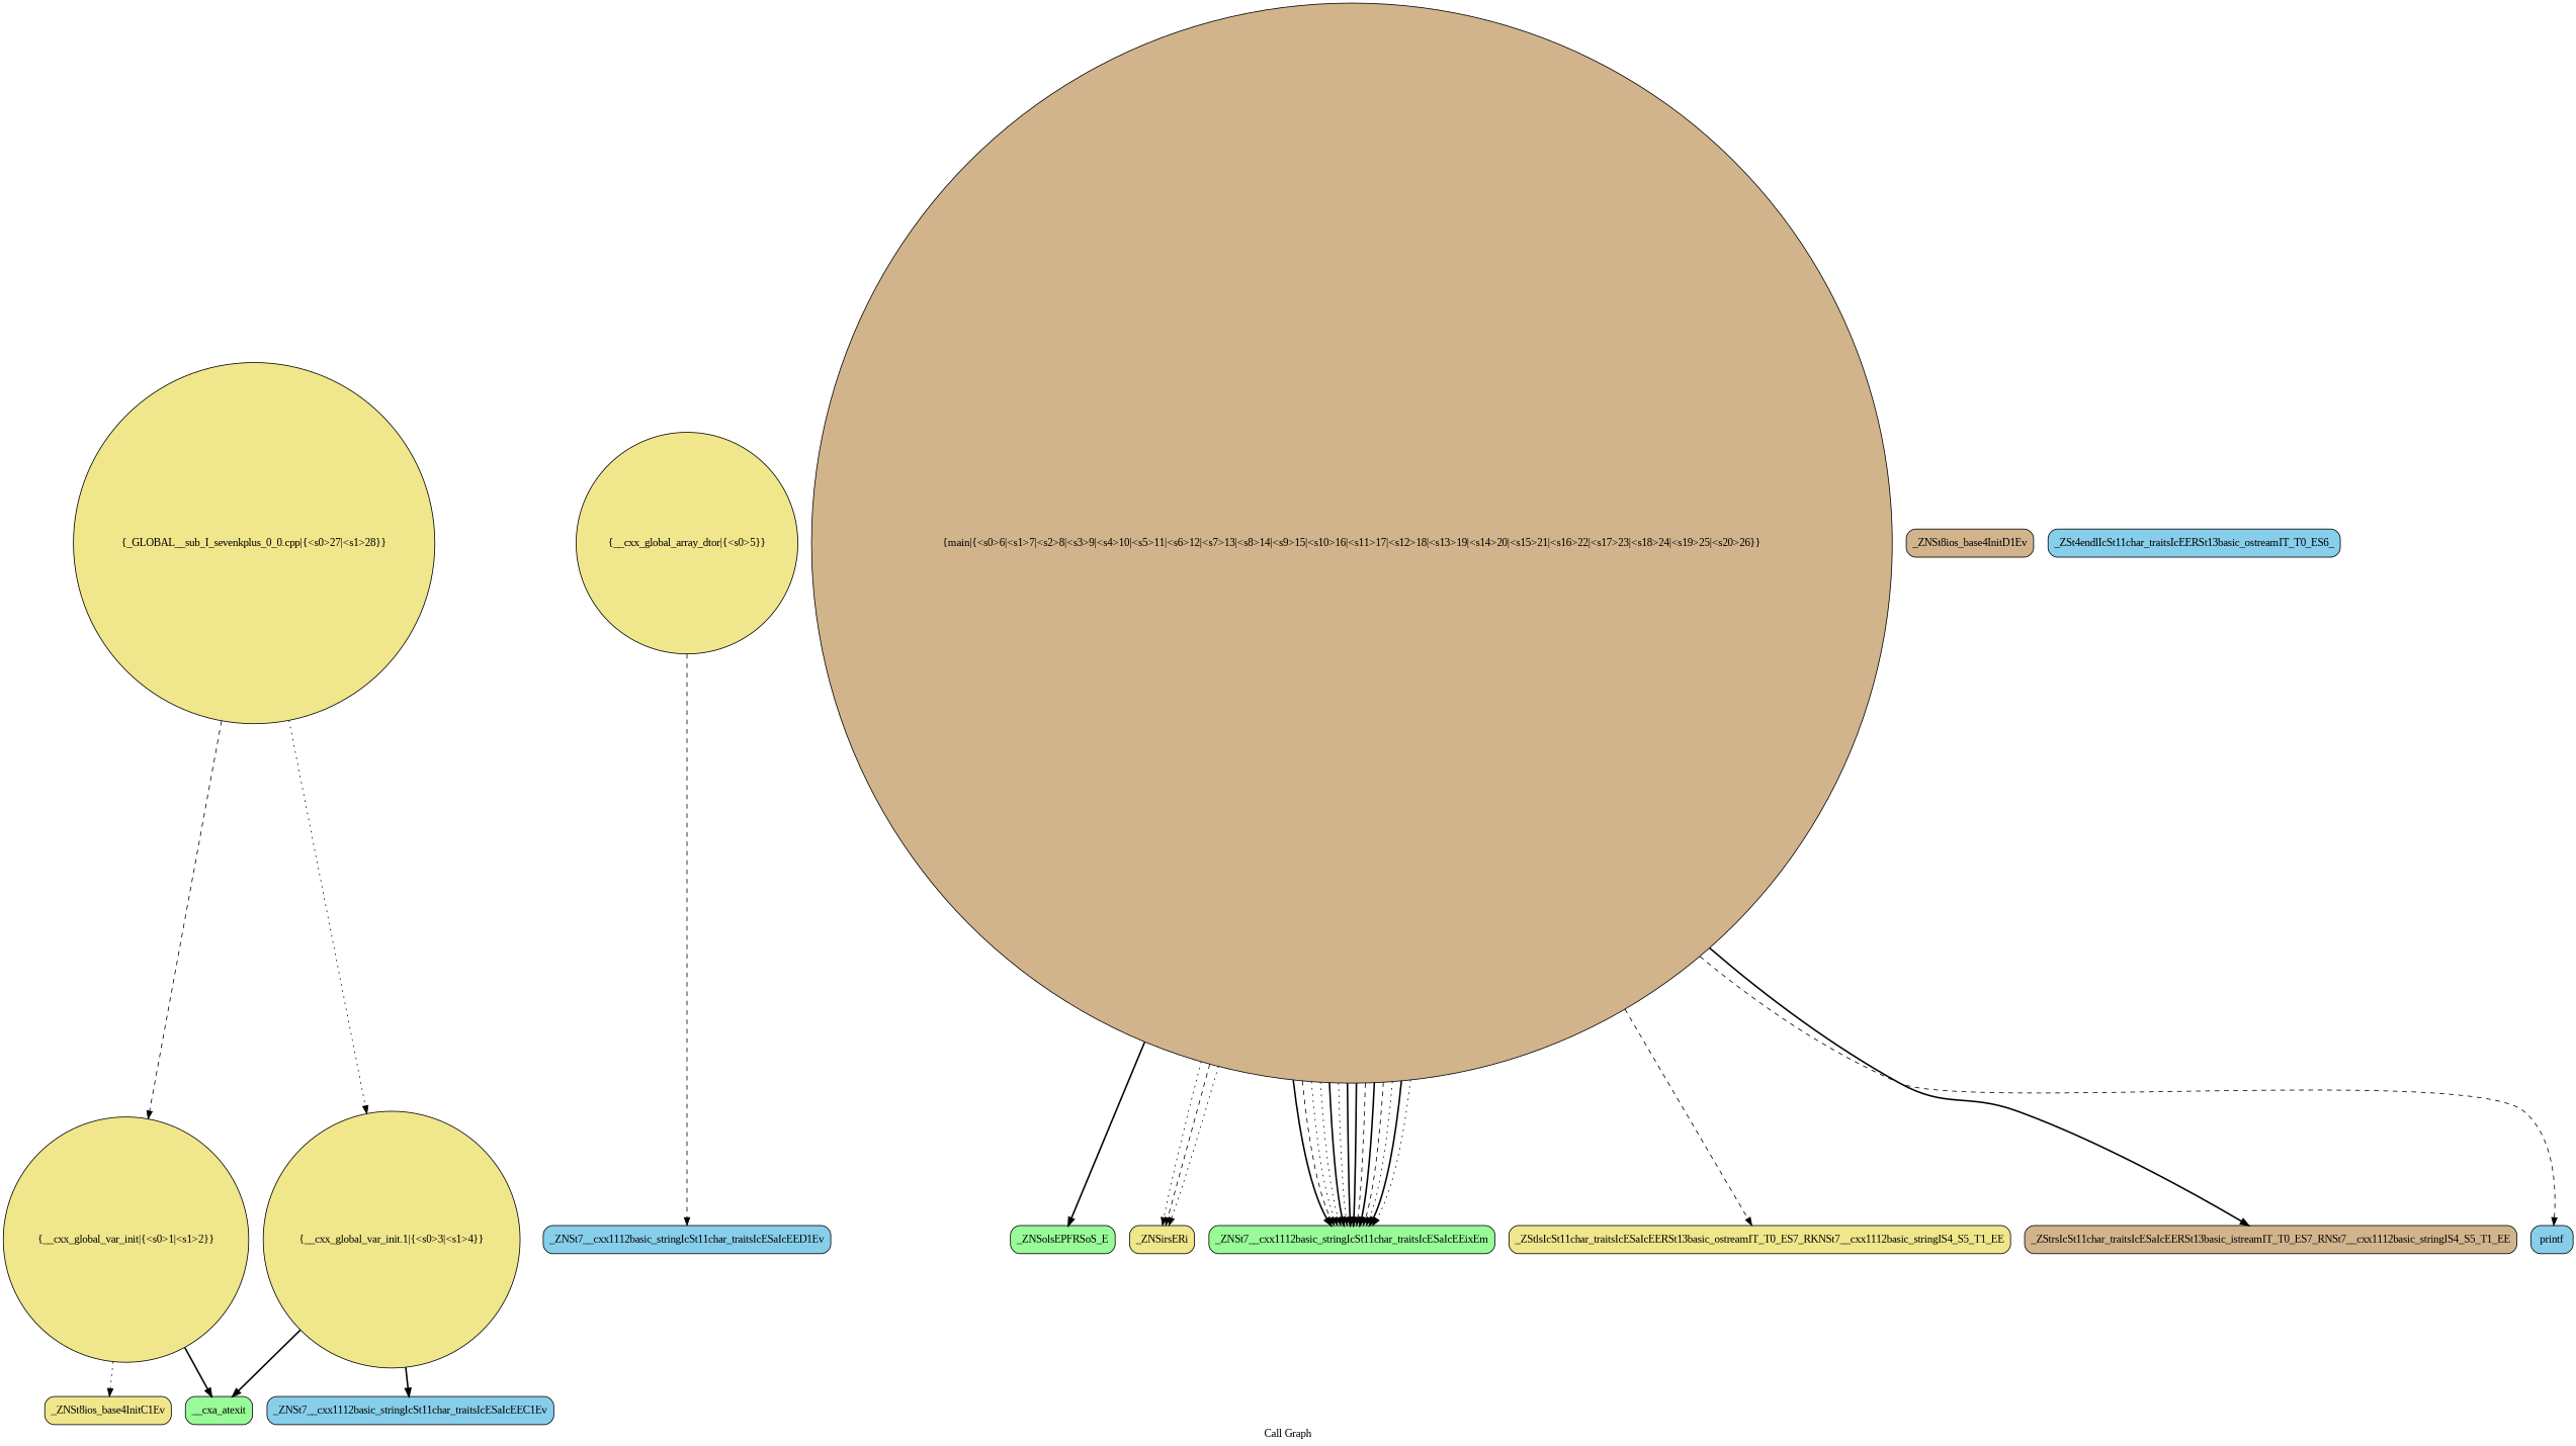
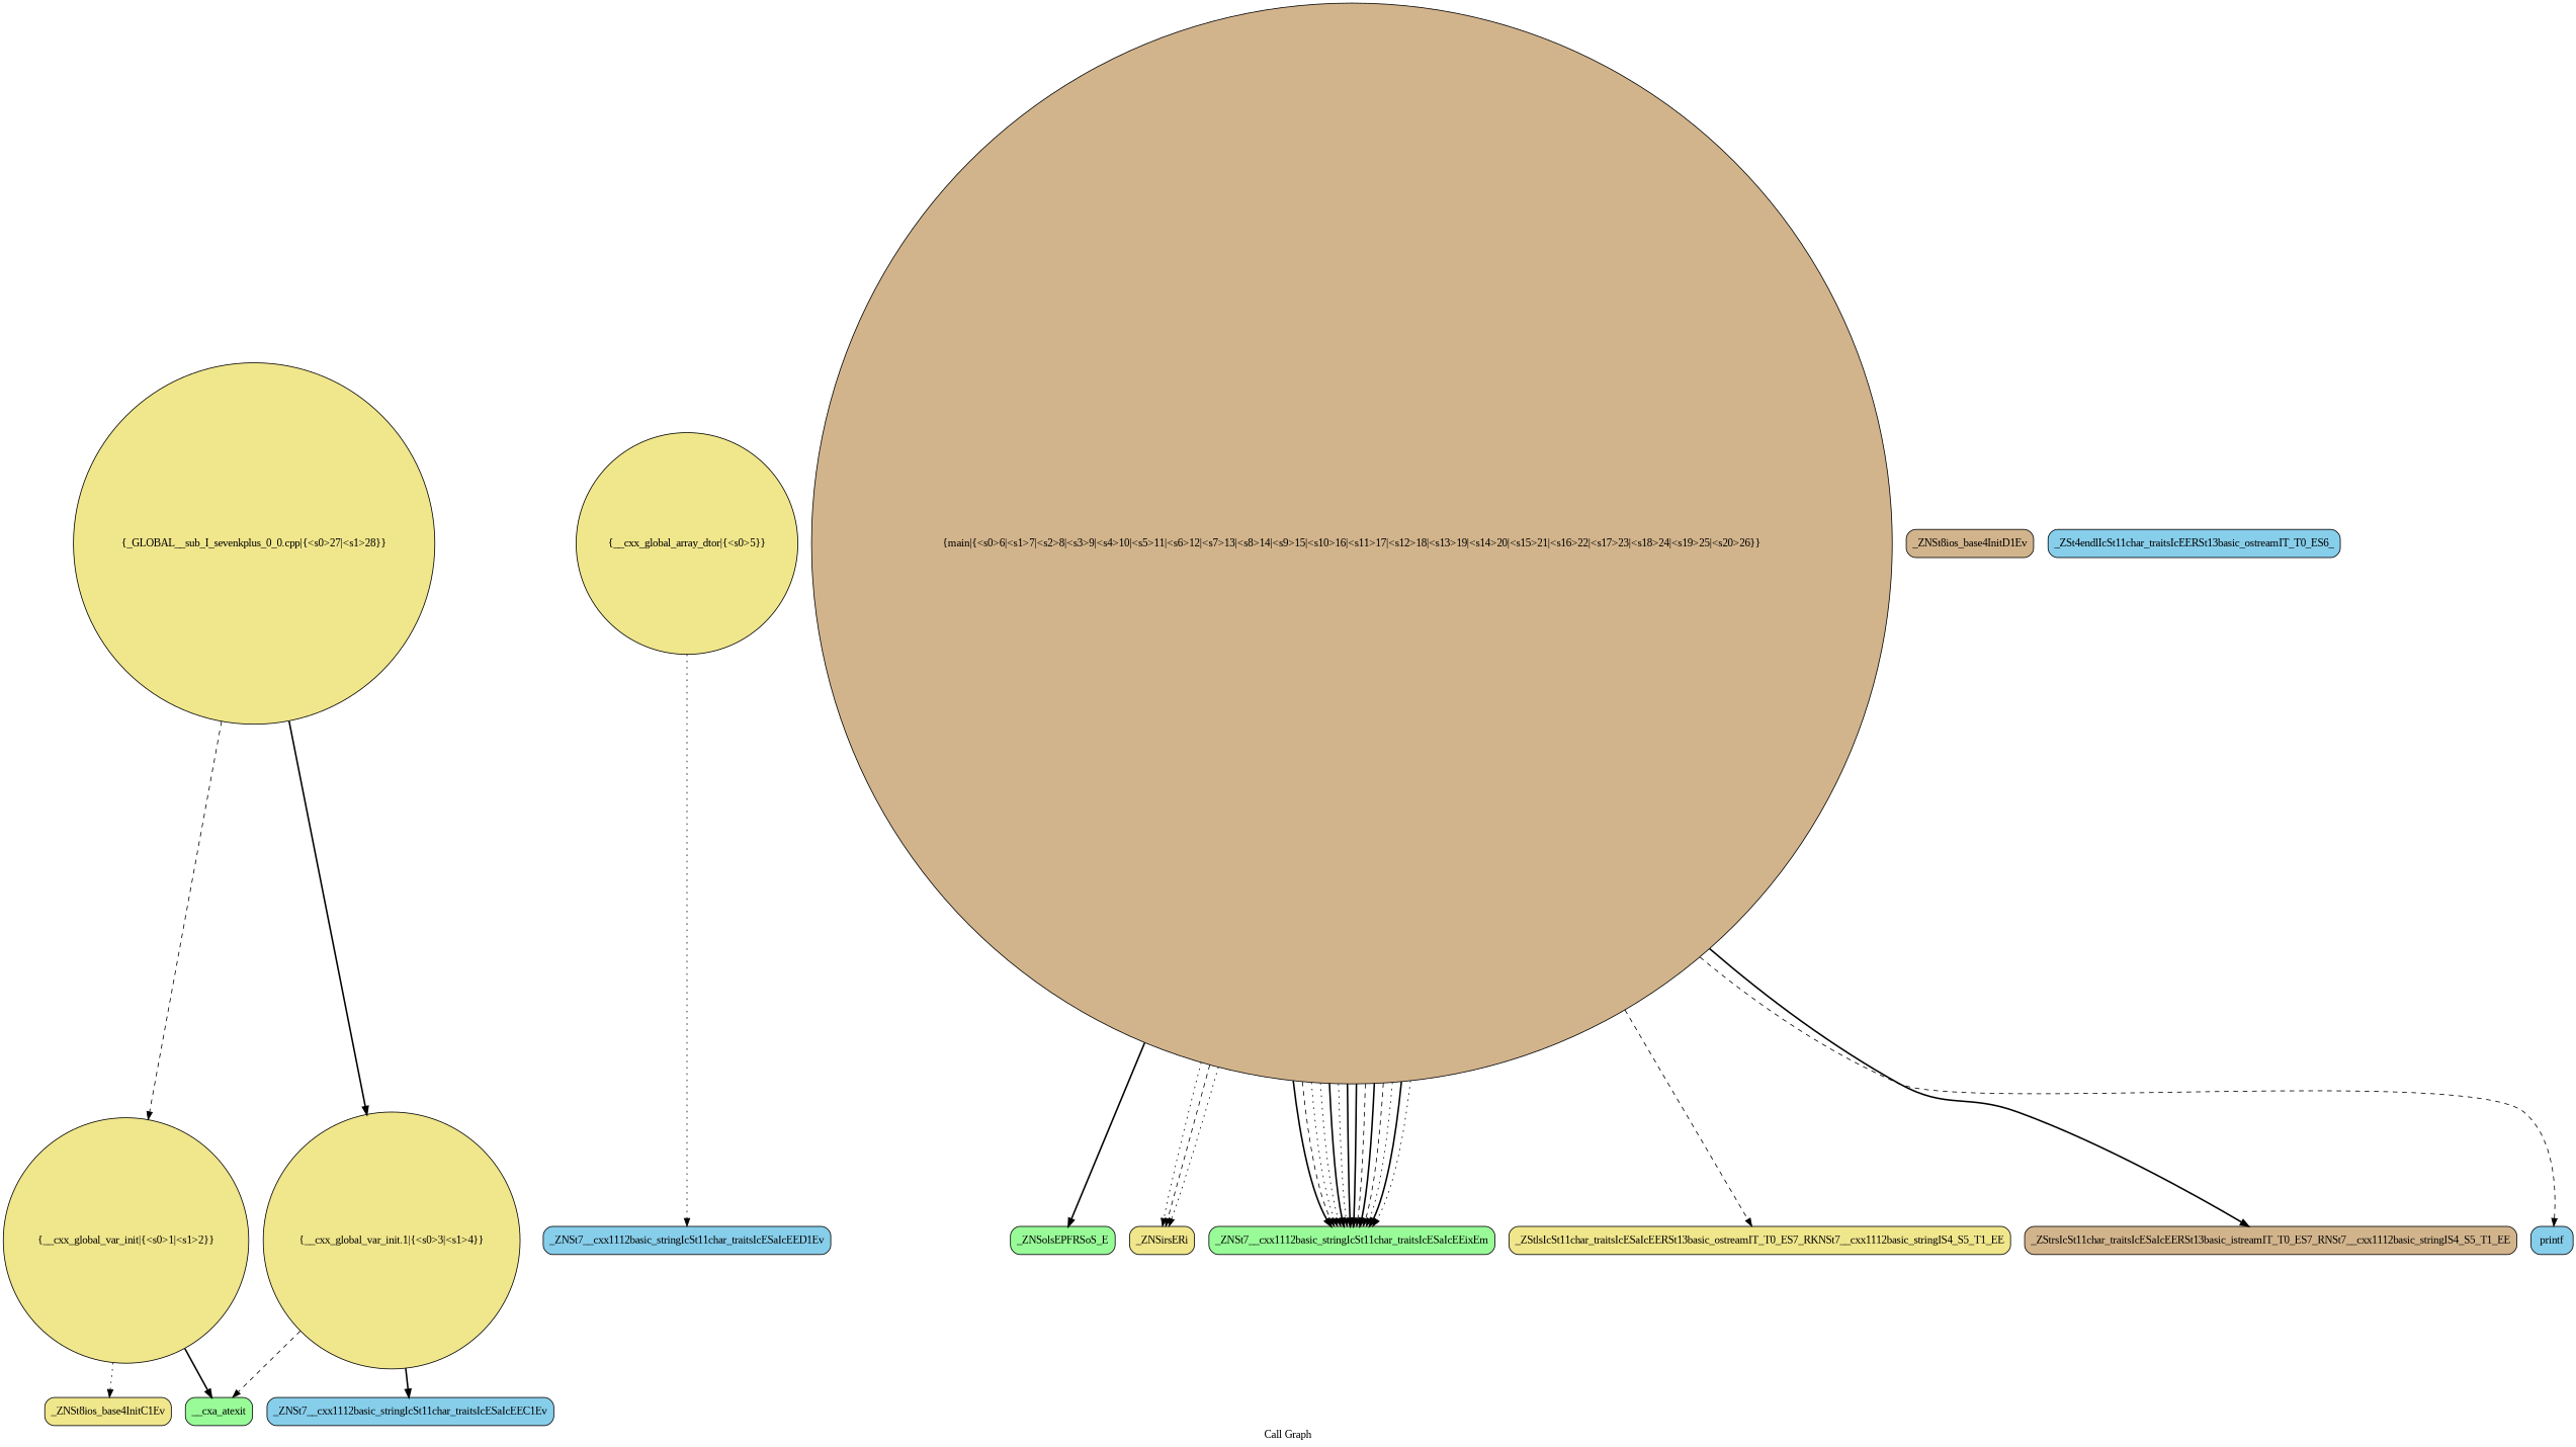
  digraph {
    fontname="Liberation Serif"
    label="Call Graph"
    node [fillcolor=khaki fontname="Liberation Serif" shape=Mrecord style=filled]
    edge [color=black fontname="Liberation Serif" style=bold tailport=s0]
    n1 [label="{__cxx_global_var_init|{<s0>1|<s1>2}}" shape=circle]
    n2 [label="{_ZNSt8ios_base4InitC1Ev}"]
    n3 [fillcolor=palegreen label="{__cxa_atexit}"]
    n4 [fillcolor=skyblue label="{_ZNSt7__cxx1112basic_stringIcSt11char_traitsIcESaIcEED1Ev}"]
    n5 [fillcolor=palegreen label="{_ZNSolsEPFRSoS_E}"]
    n6 [fillcolor=tan label="{_ZNSt8ios_base4InitD1Ev}"]
    n7 [label="{_ZNSirsERi}"]
    n8 [label="{_GLOBAL__sub_I_sevenkplus_0_0.cpp|{<s0>27|<s1>28}}" shape=circle]
    n9 [label="{__cxx_global_var_init.1|{<s0>3|<s1>4}}" shape=circle]
    n10 [fillcolor=skyblue label="{_ZNSt7__cxx1112basic_stringIcSt11char_traitsIcESaIcEEC1Ev}"]
    n11 [fillcolor=palegreen label="{_ZNSt7__cxx1112basic_stringIcSt11char_traitsIcESaIcEEixEm}"]
    n12 [label="{__cxx_global_array_dtor|{<s0>5}}" shape=circle]
    n13 [label="{_ZStlsIcSt11char_traitsIcESaIcEERSt13basic_ostreamIT_T0_ES7_RKNSt7__cxx1112basic_stringIS4_S5_T1_EE}"]
    n14 [fillcolor=tan label="{main|{<s0>6|<s1>7|<s2>8|<s3>9|<s4>10|<s5>11|<s6>12|<s7>13|<s8>14|<s9>15|<s10>16|<s11>17|<s12>18|<s13>19|<s14>20|<s15>21|<s16>22|<s17>23|<s18>24|<s19>25|<s20>26}}" shape=circle]
    n15 [fillcolor=tan label="{_ZStrsIcSt11char_traitsIcESaIcEERSt13basic_istreamIT_T0_ES7_RNSt7__cxx1112basic_stringIS4_S5_T1_EE}"]
    n16 [fillcolor=skyblue label="{printf}"]
    n17 [fillcolor=skyblue label="{_ZSt4endlIcSt11char_traitsIcEERSt13basic_ostreamIT_T0_ES6_}"]
    n1 -> n2 [style=dotted]
    n1 -> n3 [tailport=s1]
    n8 -> n1 [style=dashed]
-   n8 -> n9 [style=dotted tailport=s1]
-   n9 -> n3 [tailport=s1]
+   n8 -> n9 [tailport=s1]
+   n9 -> n3 [style=dashed tailport=s1]
    n9 -> n10
-   n12 -> n4 [style=dashed]
+   n12 -> n4 [style=dotted]
    n14 -> n5 [tailport=s20]
    n14 -> n7 [style=dotted]
    n14 -> n7 [style=dashed tailport=s1]
    n14 -> n7 [style=dotted tailport=s2]
    n14 -> n11 [tailport=s4]
    n14 -> n11 [style=dashed tailport=s5]
    n14 -> n11 [style=dotted tailport=s6]
    n14 -> n11 [style=dotted tailport=s7]
    n14 -> n11 [tailport=s8]
    n14 -> n11 [style=dotted tailport=s9]
    n14 -> n11 [tailport=s10]
    n14 -> n11 [tailport=s11]
    n14 -> n11 [style=dashed tailport=s12]
    n14 -> n11 [tailport=s13]
    n14 -> n11 [style=dashed tailport=s14]
    n14 -> n11 [style=dotted tailport=s15]
    n14 -> n11 [tailport=s16]
    n14 -> n11 [style=dotted tailport=s17]
    n14 -> n13 [style=dashed tailport=s19]
    n14 -> n15 [tailport=s3]
    n14 -> n16 [style=dashed tailport=s18]
  }
